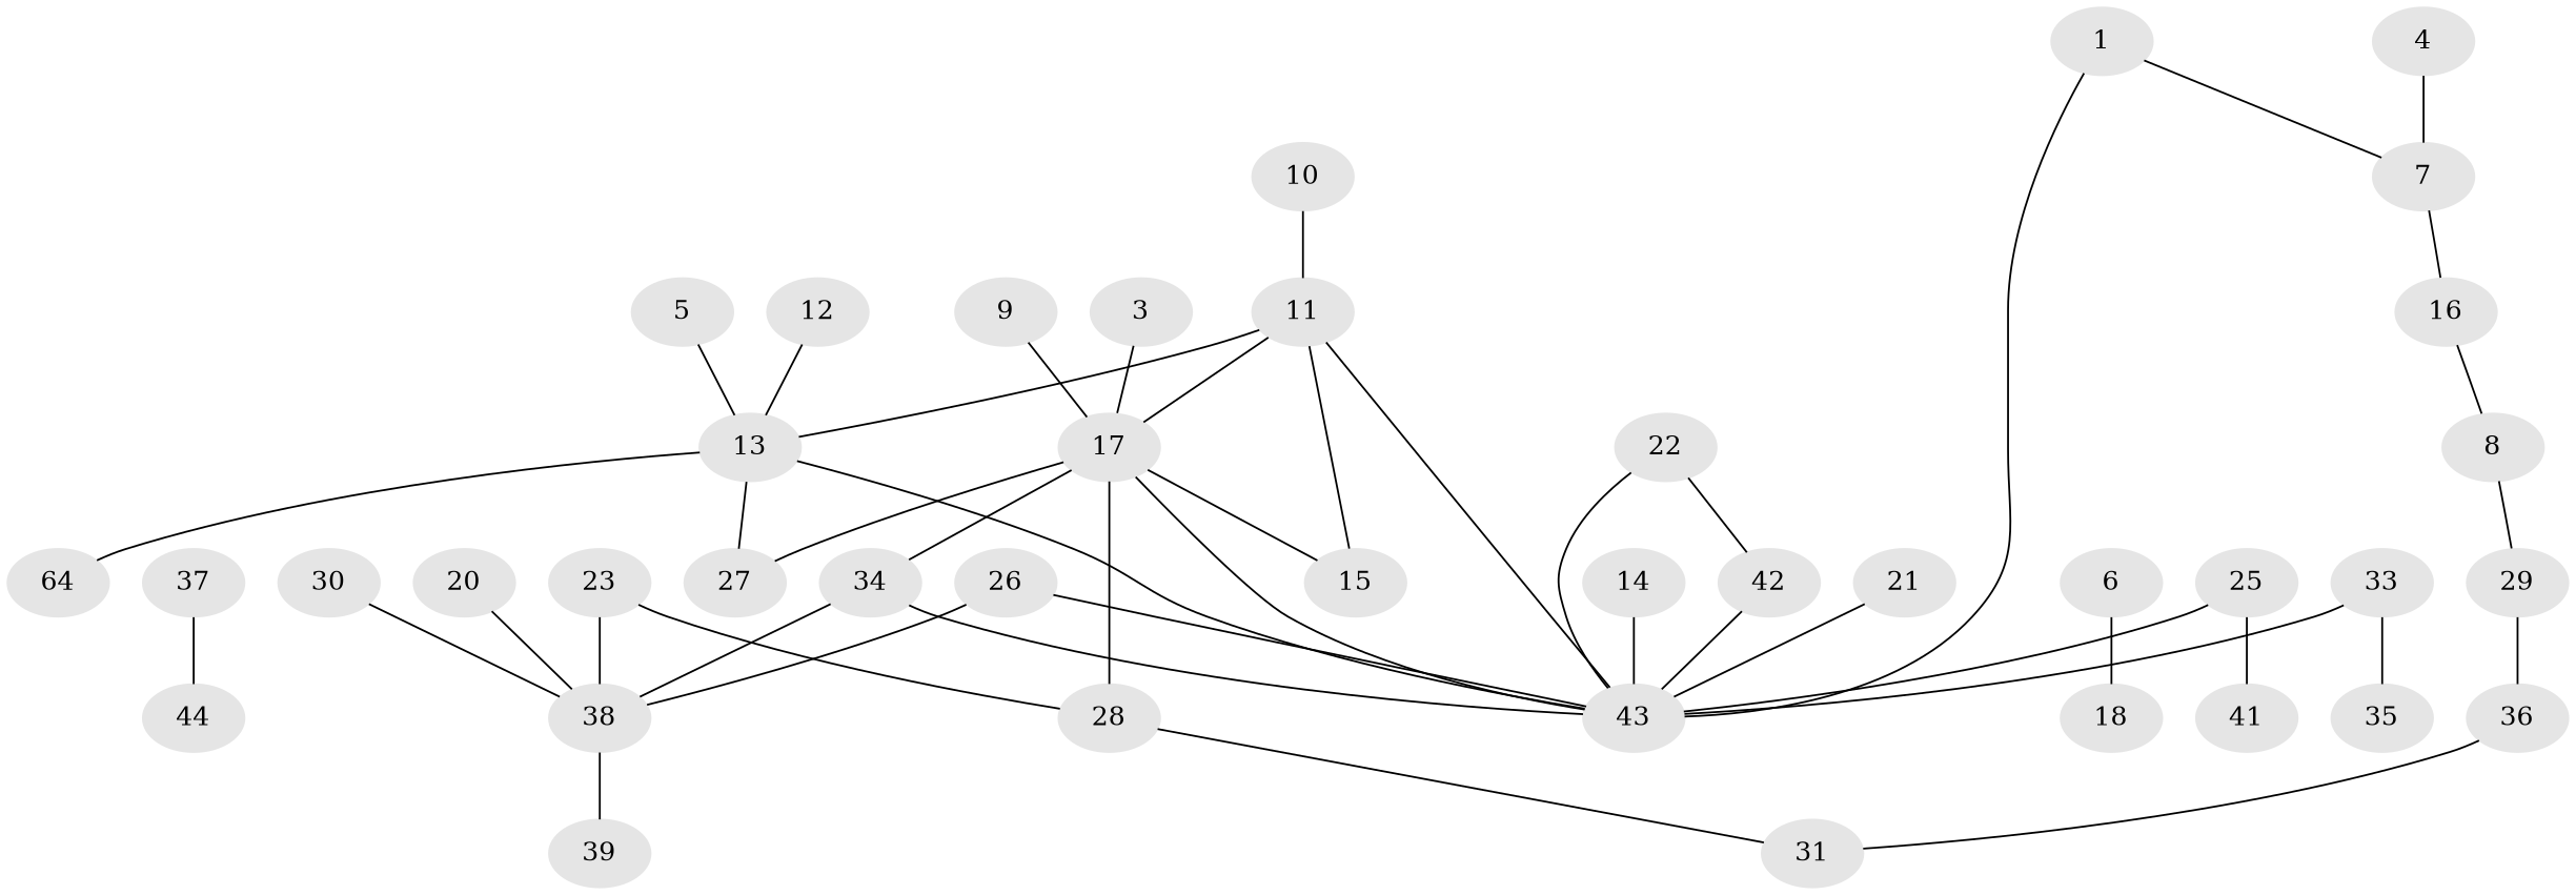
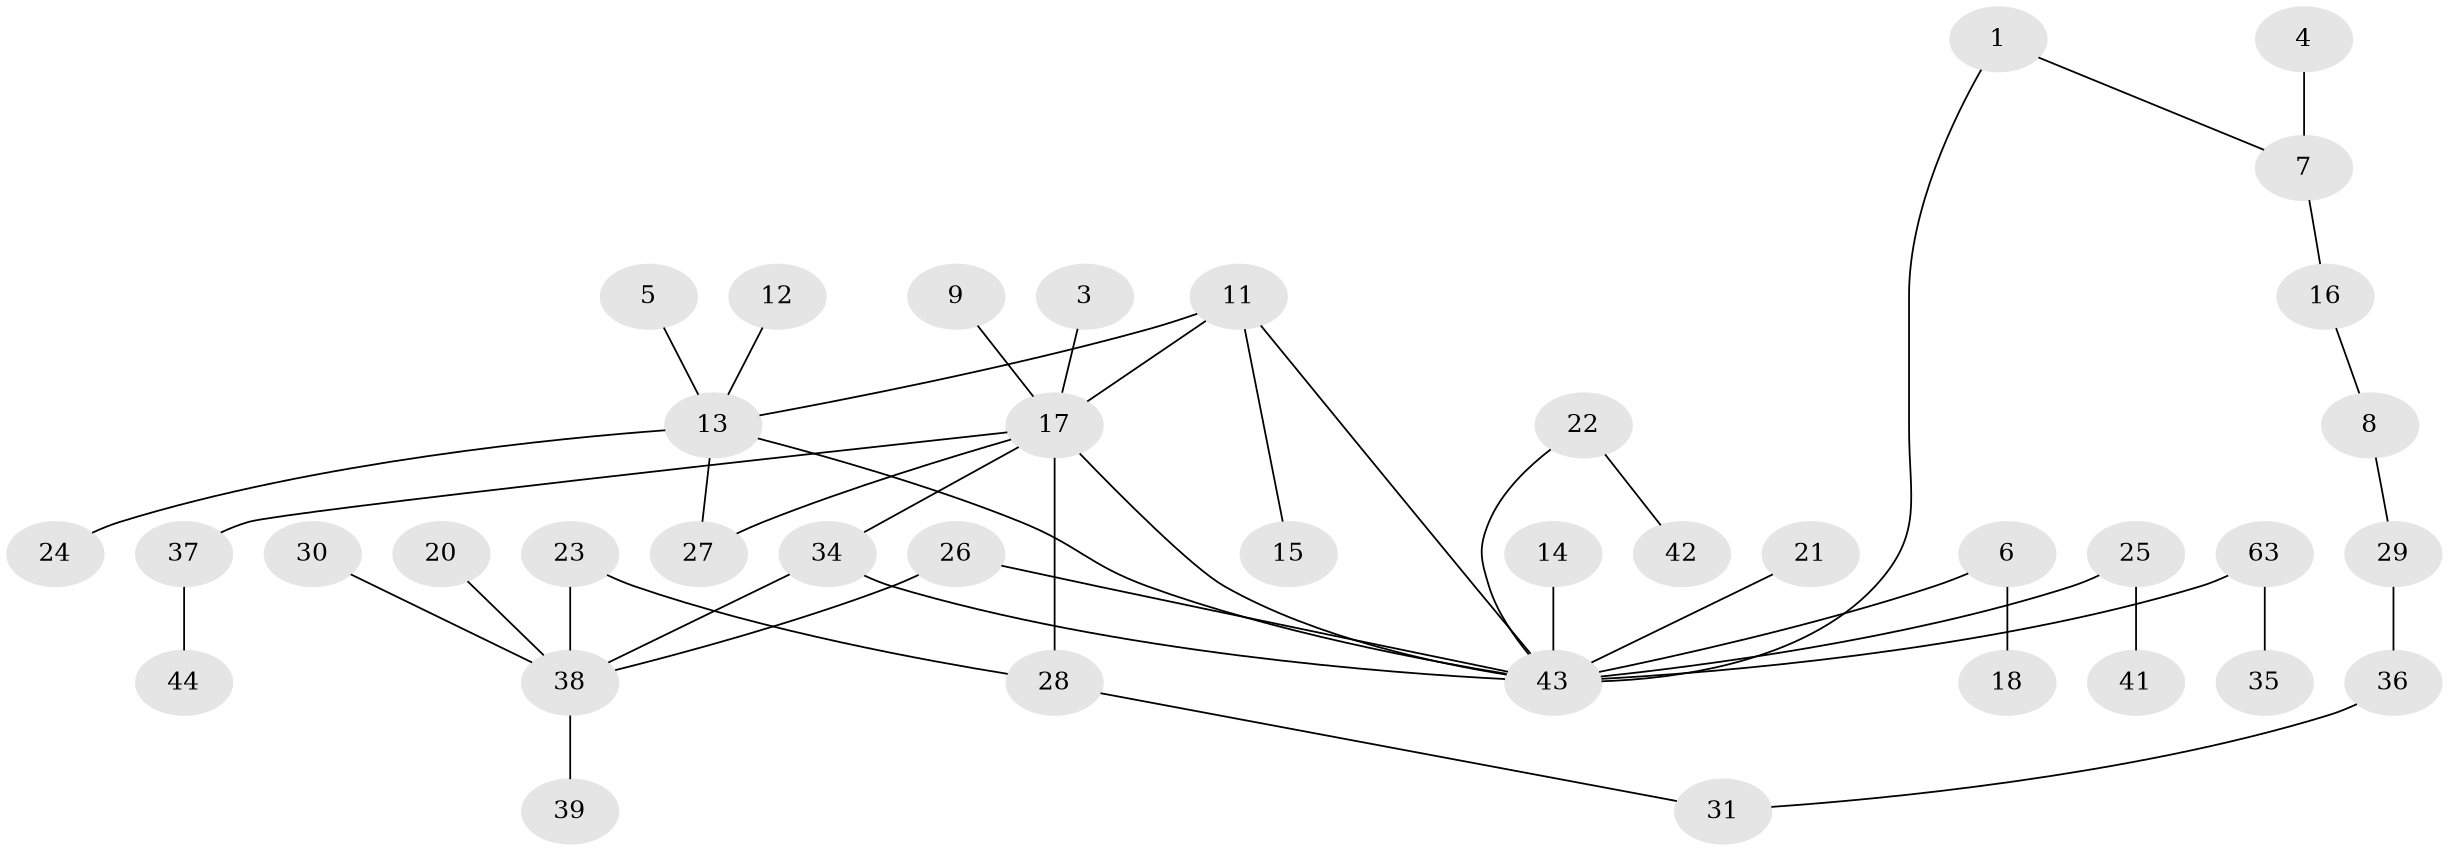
  graph {
    node [color=gray90 style=filled]
    edge [weight=1.0]
    1
    7
    43
    16
    11
    13
    17
    15
-   24 [label=64]
+   24
    27
    38
    39
    3
    28
    34
    37
    4
    5
    6
    18
    8
    29
    36
    9
-   10
    12
    14
    31
    44
    20
    21
    22
    42
    23
    25
    41
    26
    30
-   33
+   33 [label=63]
    35
    1 -- 7
    1 -- 43
    7 -- 16
    16 -- 8
    11 -- 43
    11 -- 13
    11 -- 17
    11 -- 15
    13 -- 43
    13 -- 24
    13 -- 27
    17 -- 43
    17 -- 27
    17 -- 28
    17 -- 34
-   17 -- 15
+   17 -- 37
    38 -- 39
    3 -- 17
    28 -- 31
    34 -- 43
    34 -- 38
    37 -- 44
    4 -- 7
    5 -- 13
-   42 -- 43
+   6 -- 43
    6 -- 18
    8 -- 29
    29 -- 36
    36 -- 31
    9 -- 17
-   10 -- 11
    12 -- 13
    14 -- 43
    20 -- 38
    21 -- 43
    22 -- 43
    22 -- 42
    23 -- 38
    23 -- 28
    25 -- 43
    25 -- 41
    26 -- 43
    26 -- 38
    30 -- 38
    33 -- 43
    33 -- 35
  }
